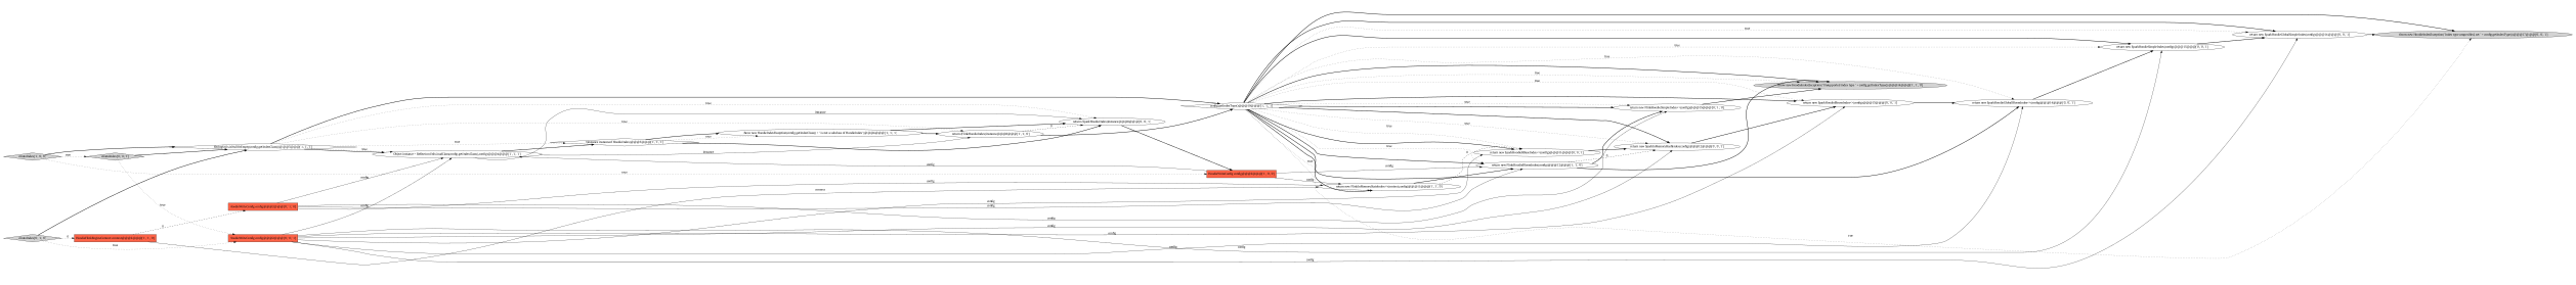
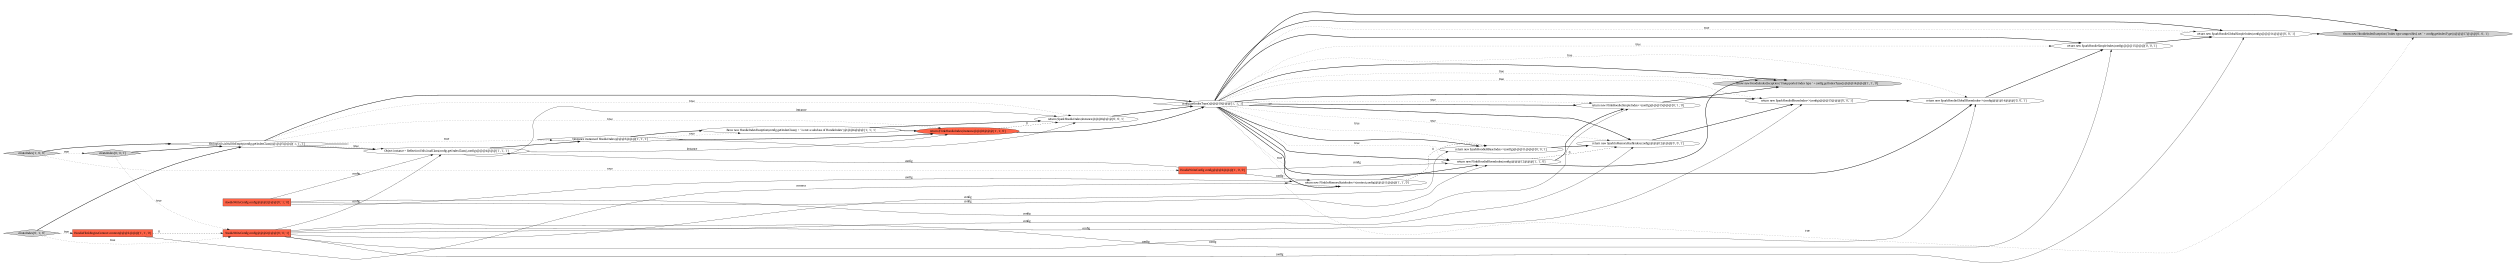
  digraph {
    fontname="PT Serif"
    rankdir=LR
    node [fillcolor=white fontname="PT Serif" shape=ellipse style=filled]
    edge [fontname="PT Serif" style=bold]
    n1 [fillcolor=lightgray label="createIndex['0', '0', '1']" shape=diamond]
    n2 [fillcolor=tomato label="HoodieWriteConfig config@@@2@@@['0', '0', '1']" shape=box]
    n3 [label="!StringUtils.isNullOrEmpty(config.getIndexClass())@@@3@@@['1', '1', '1']" shape=diamond]
    n4 [label="return new SparkHoodieHBaseIndex<>(config)@@@11@@@['0', '0', '1']"]
    n5 [label="return new SparkInMemoryHashIndex(config)@@@12@@@['0', '0', '1']"]
    n6 [label="return new SparkHoodieSimpleIndex(config)@@@15@@@['0', '0', '1']"]
    n7 [label="return new SparkHoodieGlobalSimpleIndex(config)@@@16@@@['0', '0', '1']"]
    n8 [label="Object instance = ReflectionUtils.loadClass(config.getIndexClass(),config)@@@4@@@['1', '1', '1']"]
    n9 [label="return new SparkHoodieGlobalBloomIndex<>(config)@@@14@@@['0', '0', '1']"]
    n10 [label="return new SparkHoodieBloomIndex<>(config)@@@13@@@['0', '0', '1']"]
-   n11 [label="return (FlinkHoodieIndex)instance@@@8@@@['1', '1', '0']"]
+   n11 [fillcolor=tomato label="return (FlinkHoodieIndex)instance@@@8@@@['1', '1', '0']"]
    n12 [label="config.getIndexType()@@@10@@@['1', '1', '1']" shape=diamond]
    n13 [label="return (SparkHoodieIndex)instance@@@8@@@['0', '0', '1']"]
    n14 [label="!(instance instanceof HoodieIndex)@@@5@@@['1', '1', '1']" shape=diamond]
    n15 [label="return new FlinkHoodieSimpleIndex<>(config)@@@13@@@['0', '1', '0']"]
    n16 [fillcolor=lightgray label="throw new HoodieIndexException(\"Unsupported index type \" + config.getIndexType())@@@14@@@['1', '1', '0']"]
    n17 [label="return new FlinkInMemoryStateIndex<>(context,config)@@@11@@@['1', '1', '0']"]
    n18 [label="return new FlinkHoodieBloomIndex(config)@@@12@@@['1', '1', '0']"]
    n19 [fillcolor=lightgray label="throw new HoodieIndexException(\"Index type unspecified, set \" + config.getIndexType())@@@17@@@['0', '0', '1']"]
    n20 [fillcolor=lightgray label="createIndex['0', '1', '0']" shape=diamond]
    n21 [fillcolor=tomato label="HoodieFlinkEngineContext context@@@2@@@['1', '1', '0']" shape=box]
    n22 [fillcolor=tomato label="HoodieWriteConfig config@@@2@@@['0', '1', '0']" shape=box]
    n23 [label="throw new HoodieIndexException(config.getIndexClass() + \" is not a subclass of HoodieIndex\")@@@6@@@['1', '1', '1']"]
    n24 [fillcolor=tomato label="HoodieWriteConfig config@@@2@@@['1', '0', '0']" shape=box]
    n25 [fillcolor=lightgray label="createIndex['1', '0', '0']" shape=diamond]
    n1 -> n2 [label=true style=dotted]
    n1 -> n3
    n2 -> n4 [label=config style=solid]
    n2 -> n5 [label=config style=solid]
    n2 -> n6 [label=config style=solid]
    n2 -> n7 [label=config style=solid]
    n2 -> n8 [label=config style=solid]
    n2 -> n9 [label=config style=solid]
    n2 -> n10 [label=config style=solid]
    n3 -> n8
    n3 -> n8 [label=true style=dotted]
    n3 -> n11 [label=true style=dotted]
    n3 -> n12
    n3 -> n13 [label=true style=dotted]
    n3 -> n14 [label=true style=dotted]
    n4 -> n5
    n5 -> n10
    n6 -> n7
    n7 -> n19
    n8 -> n11 [label=instance style=solid]
    n8 -> n13 [label=instance style=solid]
    n8 -> n14
    n9 -> n6
    n10 -> n9
    n11 -> n12
    n11 -> n13 [label=0 style=dashed]
    n12 -> n4
    n12 -> n4 [label=true style=dotted]
    n12 -> n5
    n12 -> n5 [label=true style=dotted]
    n12 -> n6
    n12 -> n6 [label=true style=dotted]
    n12 -> n7 [label=true style=dotted]
    n12 -> n7
    n12 -> n9
    n12 -> n9 [label=true style=dotted]
    n12 -> n10 [label=true style=dotted]
    n12 -> n10
    n12 -> n15
    n12 -> n15 [label=true style=dotted]
    n12 -> n16 [label=true style=dotted]
    n12 -> n16
    n12 -> n17 [label=true style=dotted]
    n12 -> n17
    n12 -> n18
    n12 -> n18 [label=true style=dotted]
    n12 -> n19
    n12 -> n19 [label=true style=dotted]
-   n13 -> n24
-   n14 -> n13
+   n13 -> n12
+   n14 -> n11
+   n14 -> n13 [style=solid]
    n14 -> n23 [label=true style=dotted]
    n14 -> n23
    n15 -> n16
    n17 -> n4 [label=0 style=dashed]
    n17 -> n18
    n18 -> n5 [label=0 style=dashed]
    n18 -> n15
    n18 -> n16
    n20 -> n2 [label=true style=dotted]
    n20 -> n3
-   n20 -> n21 [label=0 style=dotted]
-   n21 -> n22 [label=0 style=dashed]
+   n20 -> n21 [label=true style=dotted]
+   n21 -> n2 [label=0 style=dashed]
    n21 -> n17 [label=context style=solid]
    n22 -> n8 [label=config style=solid]
    n22 -> n15 [label=config style=solid]
    n22 -> n17 [label=config style=solid]
    n22 -> n18 [label=config style=solid]
    n23 -> n11
    n23 -> n13
    n24 -> n8 [label=config style=solid]
    n24 -> n17 [label=config style=solid]
    n24 -> n18 [label=config style=solid]
    n25 -> n1 [label=true style=dotted]
    n25 -> n3
    n25 -> n24 [label=true style=dotted]
  }
